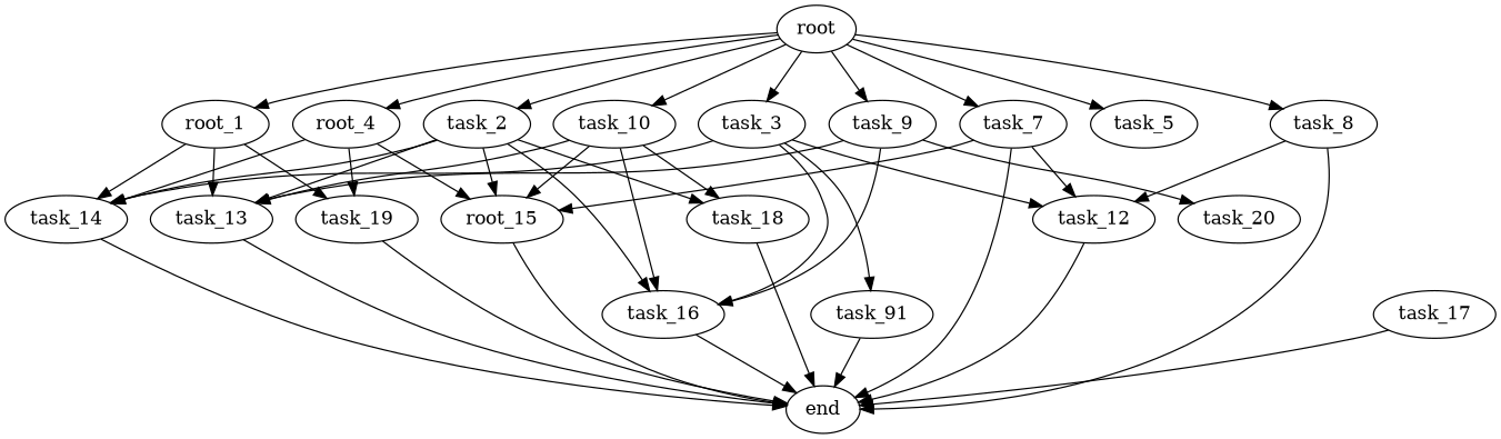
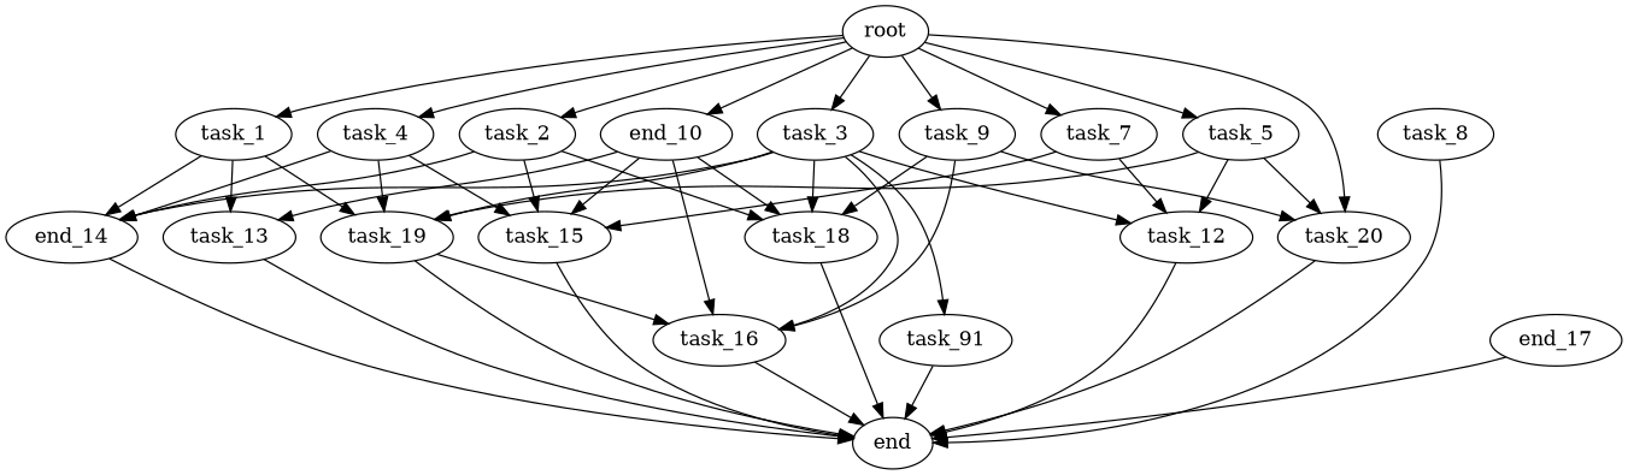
  digraph {
    root
-   task_1 [label=root_1]
+   task_1
    task_2
    task_3
-   task_4 [label=root_4]
+   task_4
    task_5
    task_7
    task_8
    task_9
-   task_10
+   task_10 [label=end_10]
    task_13
-   task_14
+   task_14 [label=end_14]
    task_19
-   task_15 [label=root_15]
+   task_15
    task_16
    task_18
    n17 [label=task_91]
    task_12
    task_20
    end
-   task_17
+   task_17 [label=end_17]
    root -> task_1
    root -> task_2
    root -> task_3
    root -> task_4
    root -> task_5
    root -> task_7
-   root -> task_8
+   root -> task_20
    root -> task_9
    root -> task_10
    task_1 -> task_13
    task_1 -> task_14
    task_1 -> task_19
-   task_2 -> task_13
    task_2 -> task_14
    task_2 -> task_15
-   task_2 -> task_16
+   task_19 -> task_16
    task_2 -> task_18
    task_3 -> task_14
+   task_3 -> task_19
    task_3 -> task_16
+   task_3 -> task_18
    task_3 -> n17
    task_3 -> task_12
    task_4 -> task_14
    task_4 -> task_19
    task_4 -> task_15
-   task_8 -> task_12
+   task_5 -> task_19
+   task_5 -> task_12
+   task_5 -> task_20
    task_7 -> task_15
    task_7 -> task_12
    task_8 -> end
-   task_9 -> task_13
+   task_9 -> task_18
    task_9 -> task_16
    task_9 -> task_20
    task_10 -> task_13
    task_10 -> task_15
    task_10 -> task_16
    task_10 -> task_18
    task_13 -> end
    task_14 -> end
    task_19 -> end
    task_15 -> end
    task_16 -> end
    task_18 -> end
    n17 -> end
    task_12 -> end
-   task_7 -> end
+   task_20 -> end
    task_17 -> end
  }
